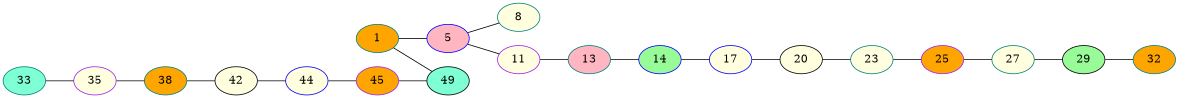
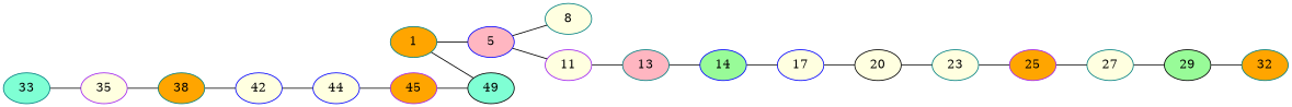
  graph {
    rankdir=LR
    node [color=teal fillcolor=lightyellow style=filled]
    1 [fillcolor=orange super="+50+2"]
    5 [color=blue fillcolor=lightpink super="+6"]
    49 [color=black fillcolor=aquamarine]
    8 [super="+9"]
    11 [color=purple super="+12"]
    13 [fillcolor=lightpink]
    14 [color=blue fillcolor=palegreen super="+15"]
    17 [color=blue super="+18"]
    20 [color=black super="+21"]
    23 [super="+24"]
    25 [color=purple fillcolor=orange super="+26"]
    27 [super="+28"]
    29 [color=black fillcolor=palegreen super="+30"]
    32 [fillcolor=orange]
    33 [fillcolor=aquamarine super="+34"]
    35 [color=purple super="+36"]
    38 [fillcolor=orange super="+39"]
-   42 [color=black super="+43"]
+   42 [color=blue super="+43"]
    44 [color=blue]
    45 [color=purple fillcolor=orange super="+46"]
    1 -- 5
    1 -- 49
    5 -- 8
    5 -- 11
    11 -- 13
    13 -- 14
    14 -- 17
    17 -- 20
    20 -- 23
    23 -- 25
    25 -- 27
    27 -- 29
    29 -- 32
    33 -- 35
    35 -- 38
    38 -- 42
    42 -- 44
    44 -- 45
    45 -- 49
  }
